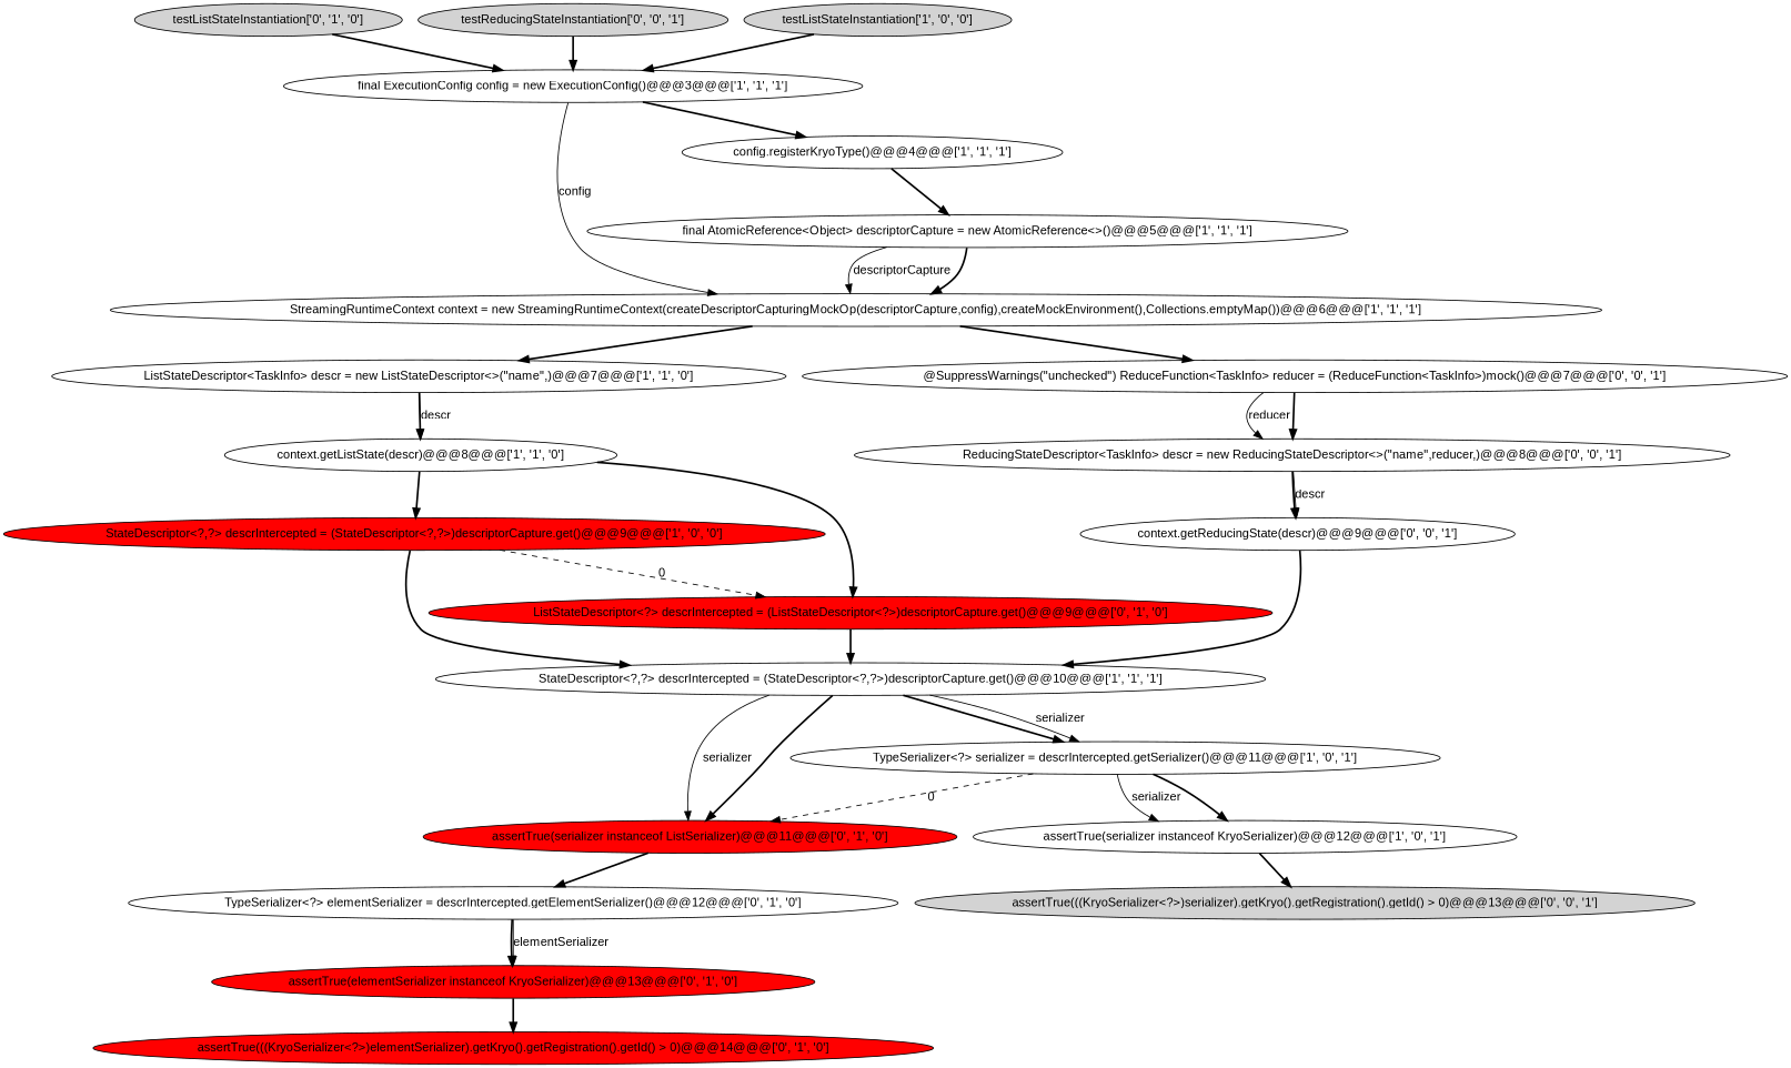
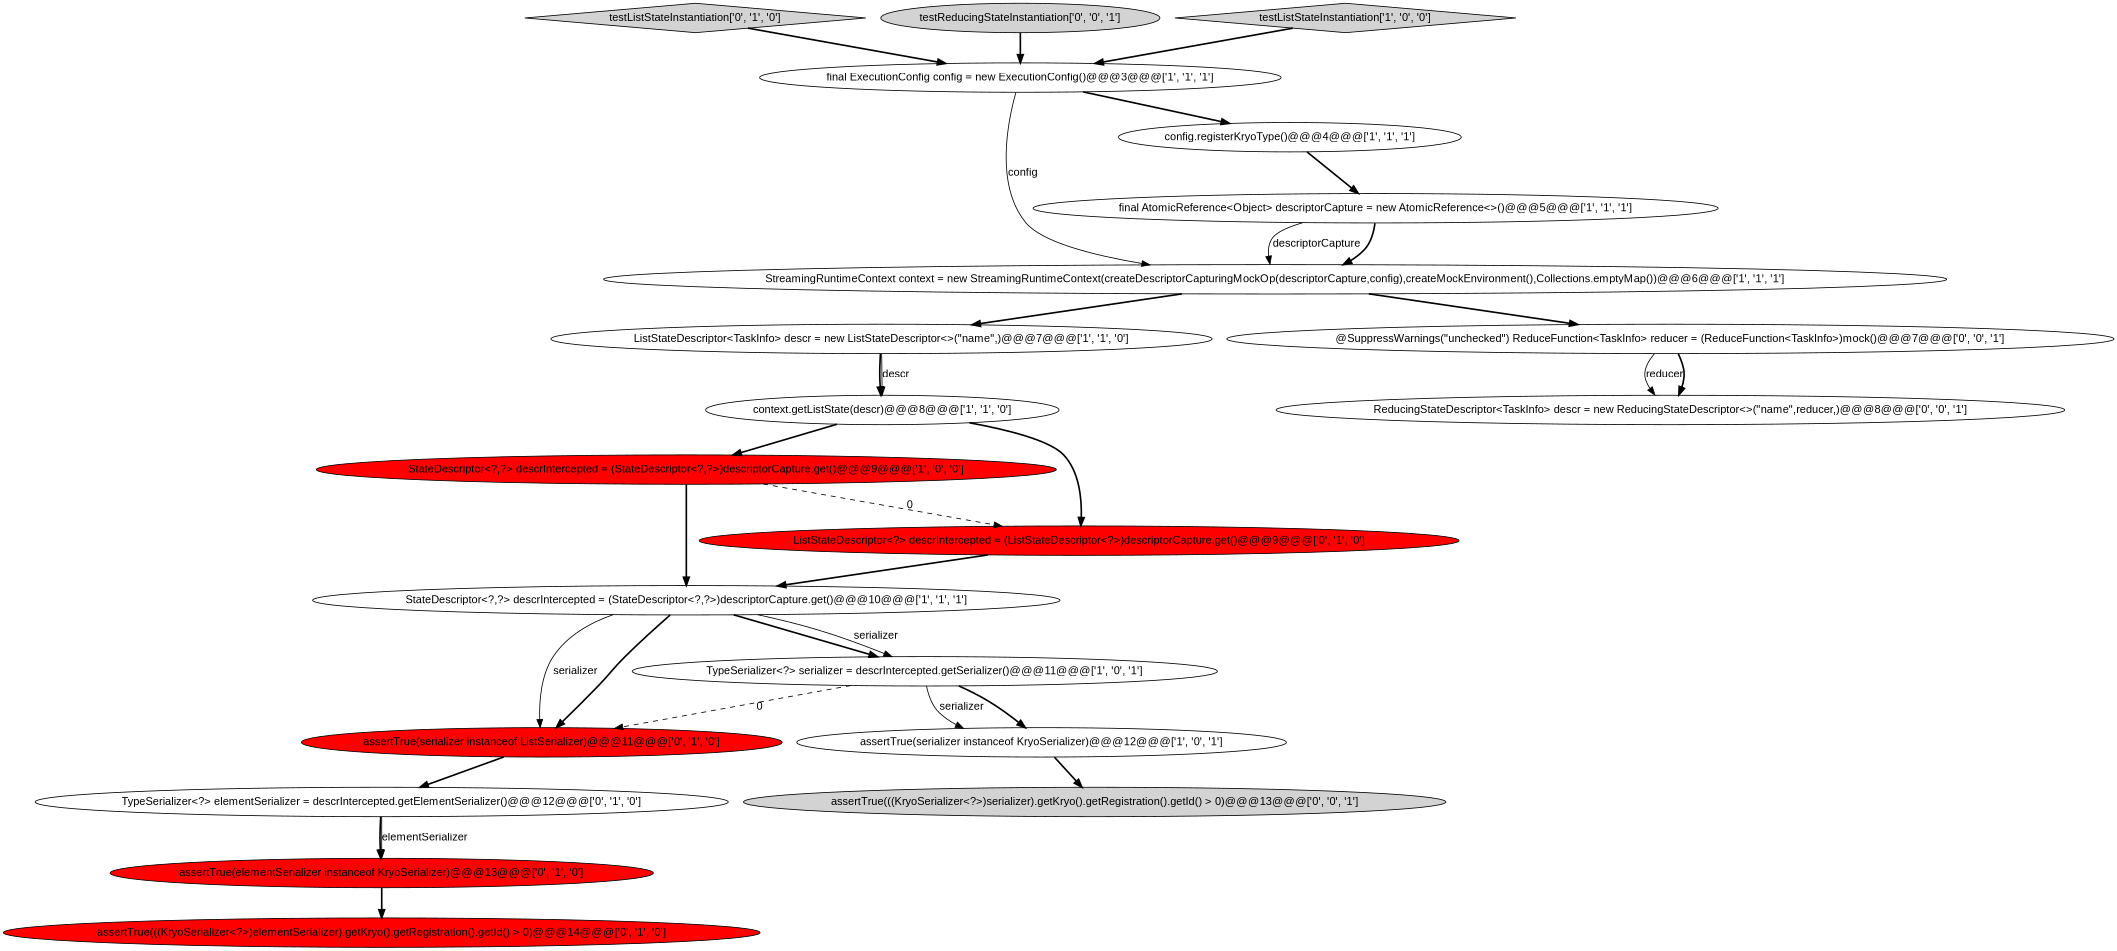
  digraph {
    fontname="Liberation Sans"
    node [fillcolor=white fontname="Liberation Sans" shape=ellipse style=filled]
    edge [fontname="Liberation Sans" style=bold]
    n1 [label="ListStateDescriptor<TaskInfo> descr = new ListStateDescriptor<>(\"name\",)@@@7@@@['1', '1', '0']"]
    n2 [label="context.getListState(descr)@@@8@@@['1', '1', '0']"]
    n3 [fillcolor=red label="StateDescriptor<?,?> descrIntercepted = (StateDescriptor<?,?>)descriptorCapture.get()@@@9@@@['1', '0', '0']"]
    n4 [fillcolor=red label="ListStateDescriptor<?> descrIntercepted = (ListStateDescriptor<?>)descriptorCapture.get()@@@9@@@['0', '1', '0']"]
    n5 [label="final AtomicReference<Object> descriptorCapture = new AtomicReference<>()@@@5@@@['1', '1', '1']"]
    n6 [label="StreamingRuntimeContext context = new StreamingRuntimeContext(createDescriptorCapturingMockOp(descriptorCapture,config),createMockEnvironment(),Collections.emptyMap())@@@6@@@['1', '1', '1']"]
    n7 [label="@SuppressWarnings(\"unchecked\") ReduceFunction<TaskInfo> reducer = (ReduceFunction<TaskInfo>)mock()@@@7@@@['0', '0', '1']"]
-   n8 [fillcolor=lightgray label="testListStateInstantiation['0', '1', '0']"]
+   n8 [fillcolor=lightgray label="testListStateInstantiation['0', '1', '0']" shape=diamond]
    n9 [label="final ExecutionConfig config = new ExecutionConfig()@@@3@@@['1', '1', '1']"]
    n10 [label="config.registerKryoType()@@@4@@@['1', '1', '1']"]
    n11 [label="TypeSerializer<?> elementSerializer = descrIntercepted.getElementSerializer()@@@12@@@['0', '1', '0']"]
    n12 [fillcolor=red label="assertTrue(elementSerializer instanceof KryoSerializer)@@@13@@@['0', '1', '0']"]
    n13 [fillcolor=red label="assertTrue(((KryoSerializer<?>)elementSerializer).getKryo().getRegistration().getId() > 0)@@@14@@@['0', '1', '0']"]
    n14 [fillcolor=red label="assertTrue(serializer instanceof ListSerializer)@@@11@@@['0', '1', '0']"]
    n15 [fillcolor=lightgray label="testReducingStateInstantiation['0', '0', '1']"]
    n16 [label="StateDescriptor<?,?> descrIntercepted = (StateDescriptor<?,?>)descriptorCapture.get()@@@10@@@['1', '1', '1']"]
    n17 [label="ReducingStateDescriptor<TaskInfo> descr = new ReducingStateDescriptor<>(\"name\",reducer,)@@@8@@@['0', '0', '1']"]
-   n18 [label="context.getReducingState(descr)@@@9@@@['0', '0', '1']"]
-   n19 [fillcolor=lightgray label="testListStateInstantiation['1', '0', '0']"]
+   n19 [fillcolor=lightgray label="testListStateInstantiation['1', '0', '0']" shape=diamond]
    n20 [fillcolor=lightgray label="assertTrue(((KryoSerializer<?>)serializer).getKryo().getRegistration().getId() > 0)@@@13@@@['0', '0', '1']"]
    n21 [label="TypeSerializer<?> serializer = descrIntercepted.getSerializer()@@@11@@@['1', '0', '1']"]
    n22 [label="assertTrue(serializer instanceof KryoSerializer)@@@12@@@['1', '0', '1']"]
    n1 -> n2
    n1 -> n2 [label=descr style=solid]
    n2 -> n3
    n2 -> n4
    n3 -> n4 [label=0 style=dashed]
    n3 -> n16
    n4 -> n16
    n5 -> n6
    n5 -> n6 [label=descriptorCapture style=solid]
    n6 -> n1
    n6 -> n7
    n7 -> n17 [label=reducer style=solid]
    n7 -> n17
    n8 -> n9
    n9 -> n6 [label=config style=solid]
    n9 -> n10
    n10 -> n5
    n11 -> n12
    n11 -> n12 [label=elementSerializer style=solid]
    n12 -> n13
    n14 -> n11
    n15 -> n9
    n16 -> n14 [label=serializer style=solid]
    n16 -> n14
    n16 -> n21
    n16 -> n21 [label=serializer style=solid]
-   n17 -> n18
-   n17 -> n18 [label=descr style=solid]
-   n18 -> n16
    n19 -> n9
    n21 -> n14 [label=0 style=dashed]
    n21 -> n22
    n21 -> n22 [label=serializer style=solid]
    n22 -> n20
  }
